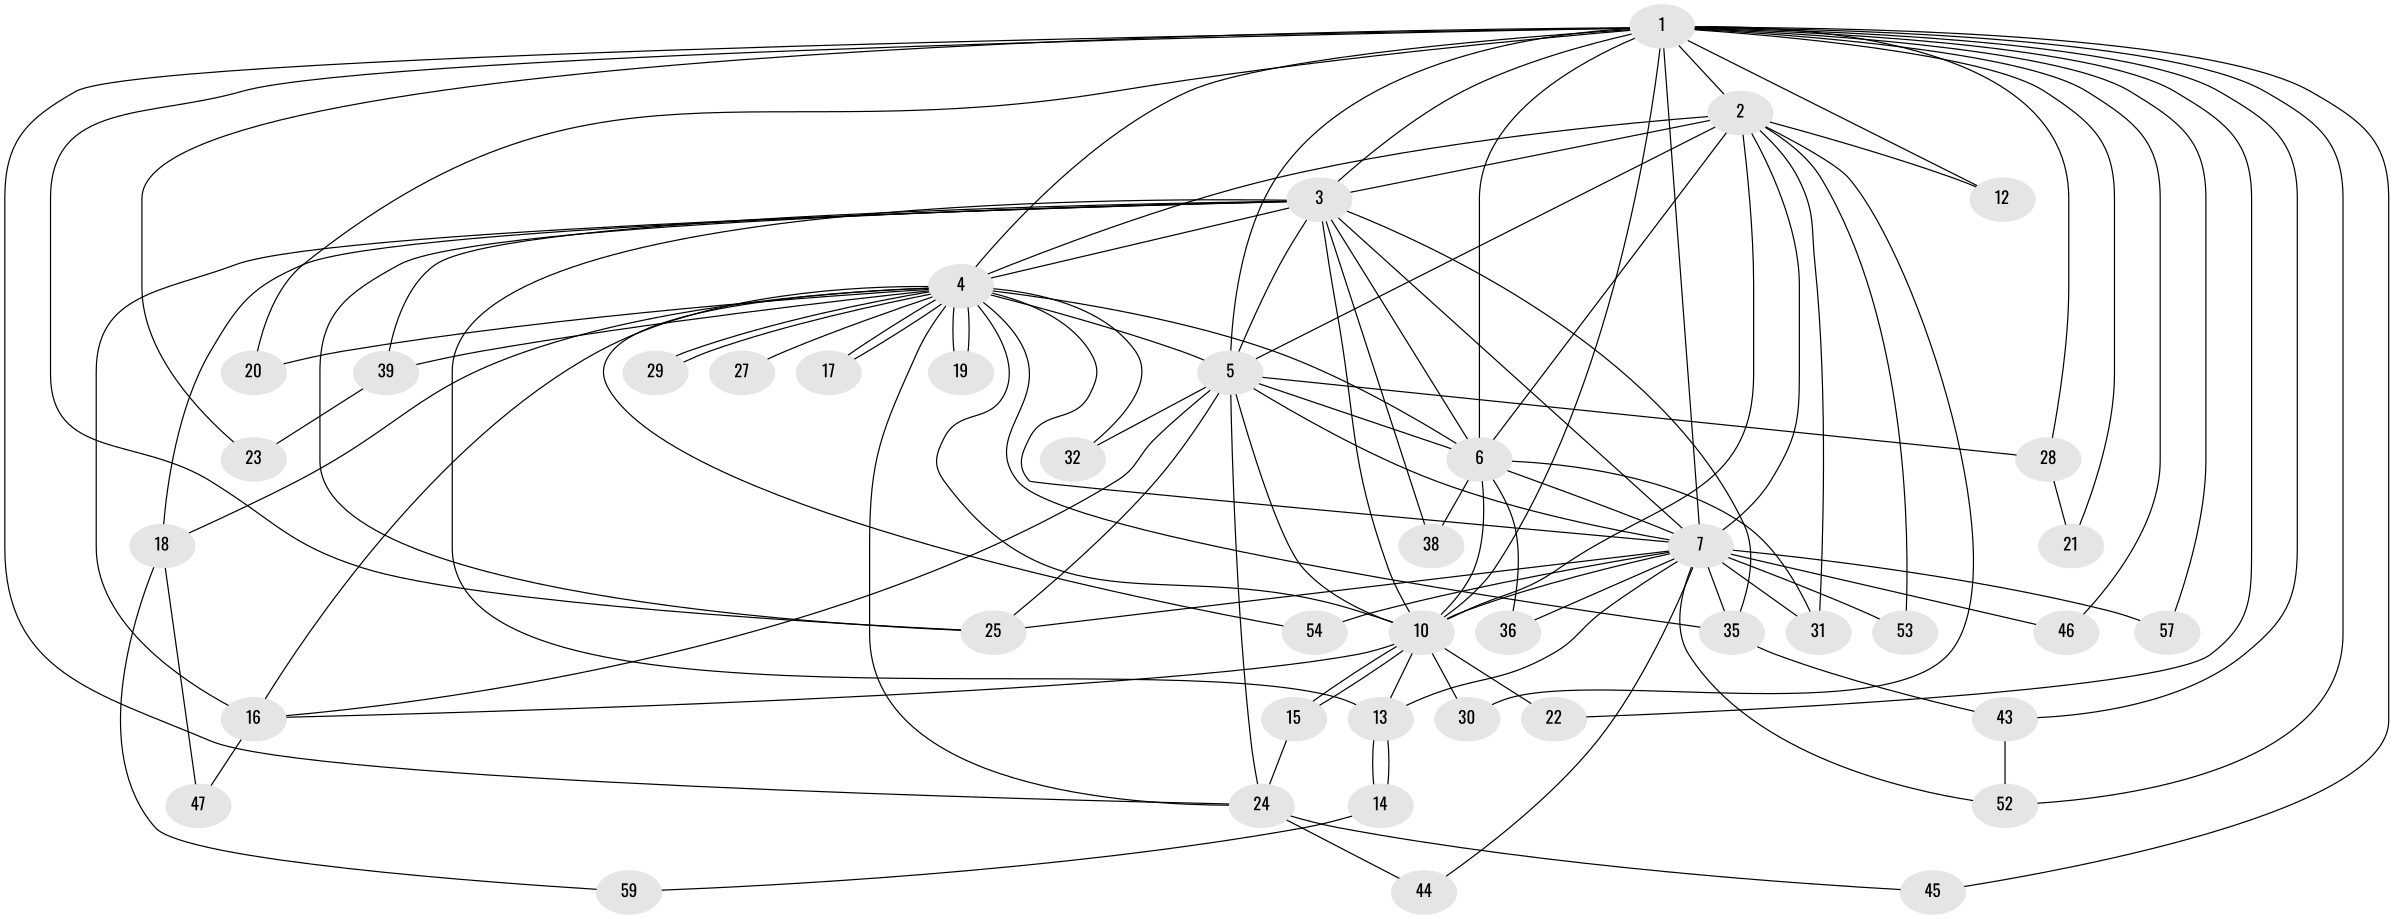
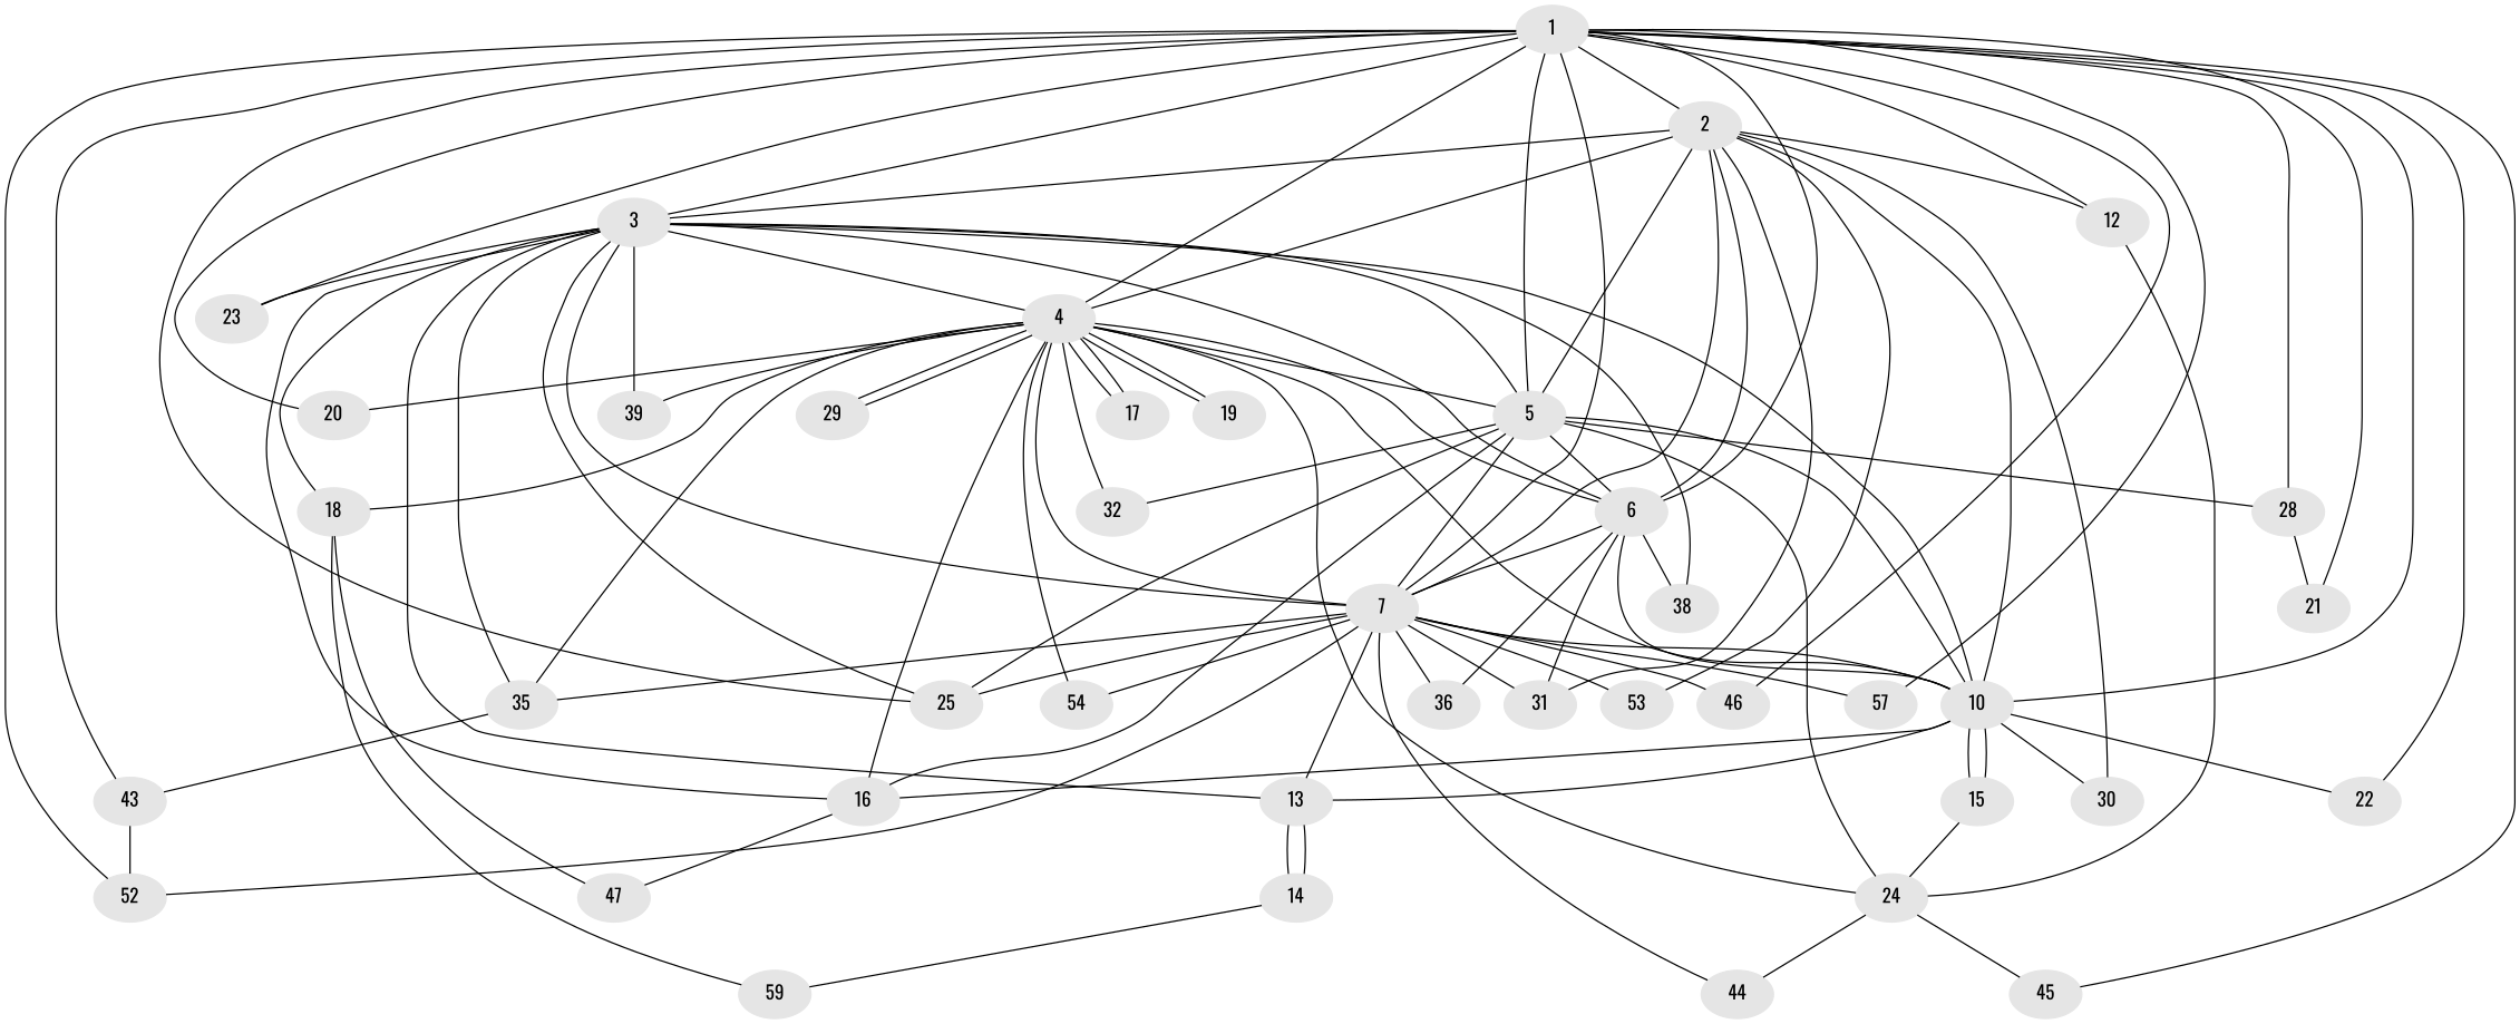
  graph {
    fontname=Oswald
    node [color=gray90 fontname=Oswald style=filled]
    edge [fontname=Oswald]
    1 [super="+9"]
    2 [super="+11"]
    3 [super="+40"]
    4 [super="+51"]
    5 [super="+48"]
    6 [super="+61"]
    7 [super="+8"]
    10 [super="+33"]
    12
    20
    21
    22
    23
    24 [super="+37"]
    25 [super="+60"]
    28
    43
    45
    46
    52 [super="+56"]
    57
    30
    31 [super="+49"]
    53
    13 [super="+26"]
    16 [super="+34"]
    18
    35 [super="+58"]
    38
    39
-   27 [super="+41"]
    17
    19
    29
    32
    54
    36
    44
    15 [super="+55"]
    14
    47
    59
    1 -- 2 [weight=2]
    1 -- 3 [weight=2]
    1 -- 4 [weight=2]
    1 -- 5 [weight=2]
    1 -- 6 [weight=2]
    1 -- 7 [weight=4]
    1 -- 10 [weight=2]
    1 -- 12
    1 -- 20
    1 -- 21
    1 -- 22
    1 -- 23
-   1 -- 24
+   12 -- 24
    1 -- 25
    1 -- 28
    1 -- 43
    1 -- 45
    1 -- 46
    1 -- 52
    1 -- 57
    2 -- 3
    2 -- 4
    2 -- 5 [weight=2]
    2 -- 6
    2 -- 7 [weight=2]
    2 -- 10
    2 -- 12
    2 -- 30
    2 -- 31
    2 -- 53
    3 -- 4
    3 -- 5
    3 -- 6
    3 -- 7 [weight=2]
    3 -- 10
-   39 -- 23
+   3 -- 23
    3 -- 25
    3 -- 13
    3 -- 16
    3 -- 18
    3 -- 35
    3 -- 38
    3 -- 39
    4 -- 5
    4 -- 6
    4 -- 7 [weight=2]
    4 -- 10
    4 -- 20
    4 -- 24
    4 -- 16
    4 -- 18
    4 -- 35
    4 -- 39
-   4 -- 27
    4 -- 17
    4 -- 17
    4 -- 19
    4 -- 19
    4 -- 29
    4 -- 29
    4 -- 32
    4 -- 54
    5 -- 6
    5 -- 7 [weight=2]
    5 -- 10 [weight=2]
    5 -- 24
    5 -- 25
    5 -- 28
    5 -- 16
    5 -- 32
    6 -- 7 [weight=2]
    6 -- 10 [weight=2]
    6 -- 31
    6 -- 38
    6 -- 36
    7 -- 10 [weight=2]
    7 -- 25
    7 -- 46
    7 -- 52
    7 -- 57
    7 -- 31
    7 -- 53
    7 -- 13
    7 -- 35
    7 -- 54
    7 -- 36
    7 -- 44
    10 -- 22
    10 -- 30
    10 -- 13
    10 -- 16
    10 -- 15
    10 -- 15
    24 -- 45
    24 -- 44
    28 -- 21
    43 -- 52
    13 -- 14
    13 -- 14
    16 -- 47
    18 -- 47
    18 -- 59
    35 -- 43
    15 -- 24
    14 -- 59
  }
